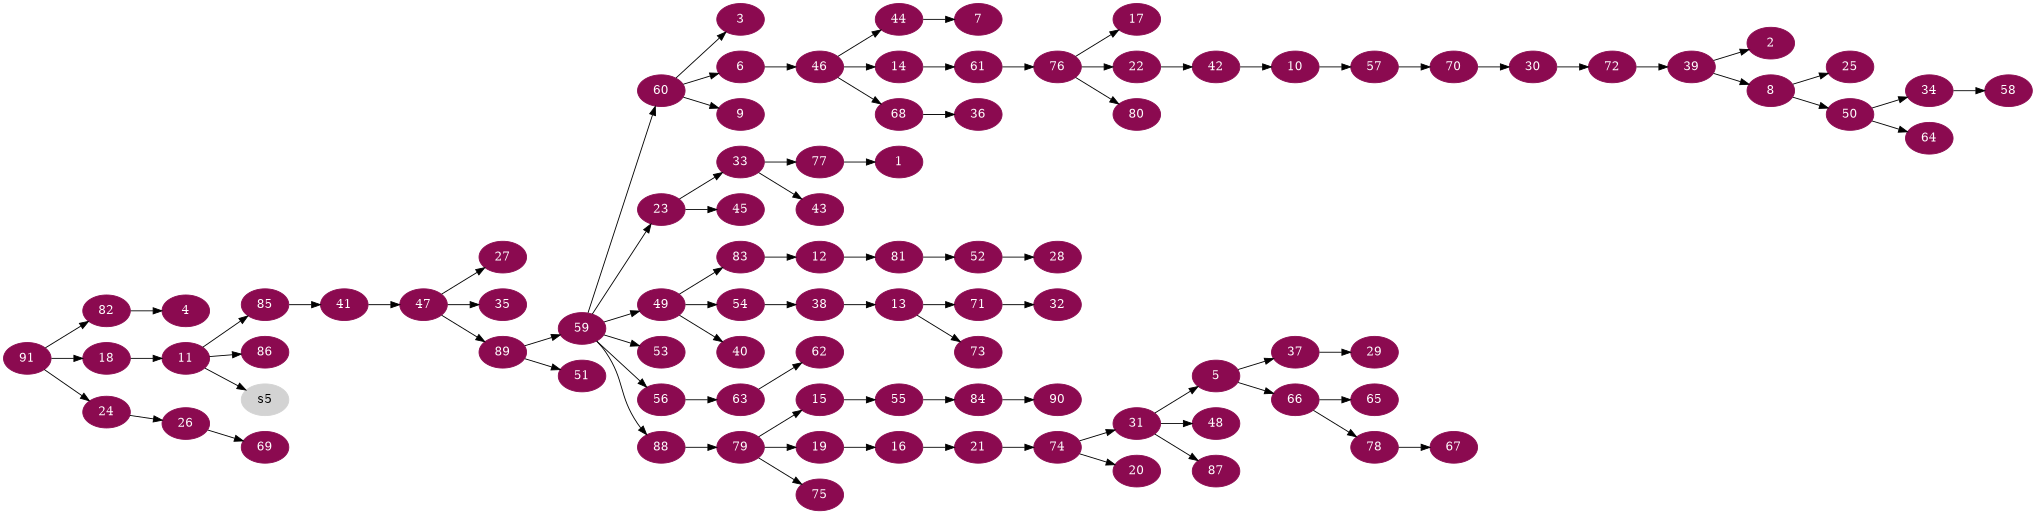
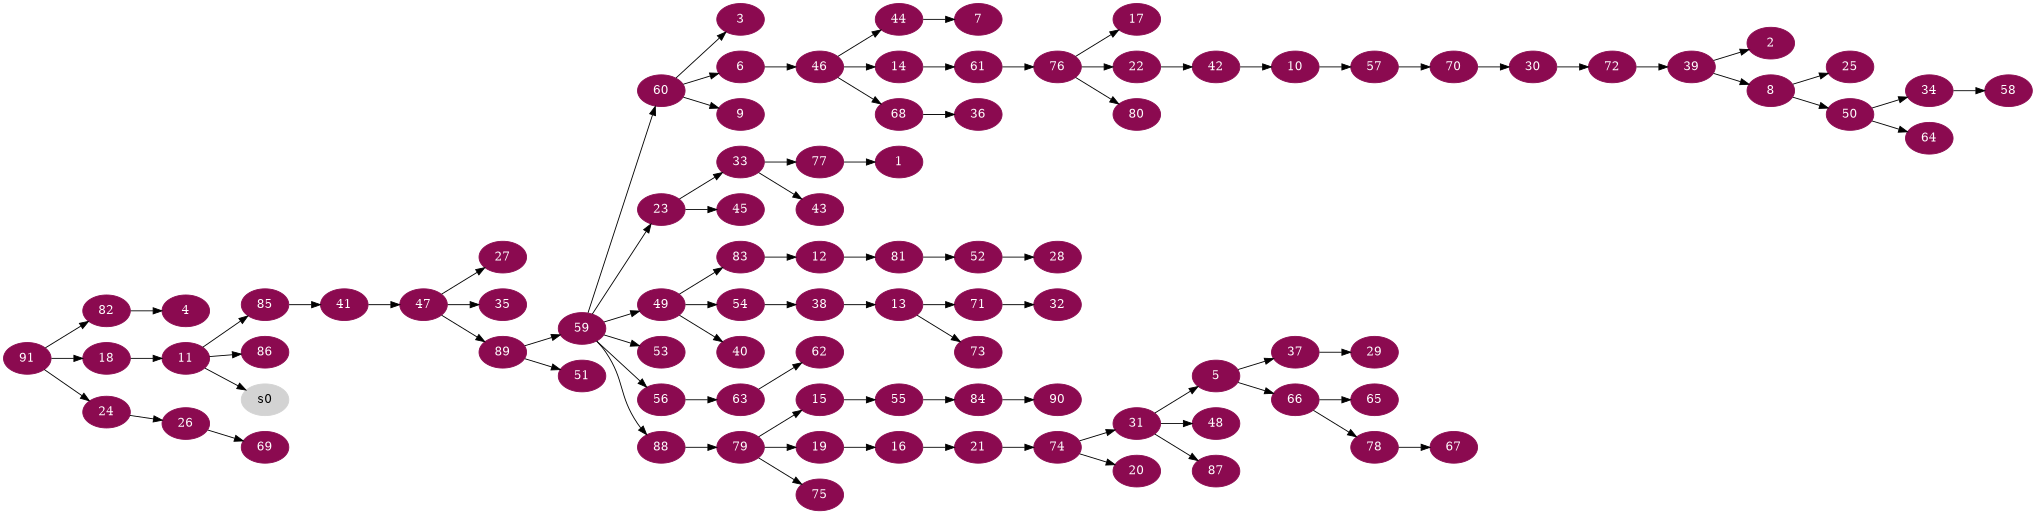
  digraph {
    rankdir=LR
    node [color=deeppink4 fontcolor=white style=filled]
    77
    1
    39
    2
    8
    60
    3
    6
    9
    82
    4
    31
    5
    48
    87
    37
    66
    46
    44
    7
    25
    50
    42
    10
    57
    18
    11
    85
    86
-   s0 [color=lightgrey fontcolor=black label=s5]
+   s0 [color=lightgrey fontcolor=black]
    83
    12
    81
    38
    13
    71
    73
    14
    68
    61
    79
    15
    19
    75
    55
    16
    21
    76
    17
    22
    80
    91
    24
    74
    20
    59
    23
    49
    53
    56
    88
    33
    45
    26
    69
    47
    27
    35
    89
    52
    28
    29
    70
    30
    72
    32
    43
    34
    64
    58
    36
    54
    40
    41
    51
    84
    63
    62
    65
    78
    67
    90
    77 -> 1
    39 -> 2
    39 -> 8
    8 -> 25
    8 -> 50
    60 -> 3
    60 -> 6
    60 -> 9
    6 -> 46
    82 -> 4
    31 -> 5
    31 -> 48
    31 -> 87
    5 -> 37
    5 -> 66
    37 -> 29
    66 -> 65
    66 -> 78
    46 -> 44
    46 -> 14
    46 -> 68
    44 -> 7
    50 -> 34
    50 -> 64
    42 -> 10
    10 -> 57
    57 -> 70
    18 -> 11
    11 -> 85
    11 -> 86
    11 -> s0
    85 -> 41
    83 -> 12
    12 -> 81
    81 -> 52
    38 -> 13
    13 -> 71
    13 -> 73
    71 -> 32
    14 -> 61
    68 -> 36
    61 -> 76
    79 -> 15
    79 -> 19
    79 -> 75
    15 -> 55
    19 -> 16
    55 -> 84
    16 -> 21
    21 -> 74
    76 -> 17
    76 -> 22
    76 -> 80
    22 -> 42
    91 -> 82
    91 -> 18
    91 -> 24
    24 -> 26
    74 -> 31
    74 -> 20
    59 -> 60
    59 -> 23
    59 -> 49
    59 -> 53
    59 -> 56
    59 -> 88
    23 -> 33
    23 -> 45
    49 -> 83
    49 -> 54
    49 -> 40
    56 -> 63
    88 -> 79
    33 -> 77
    33 -> 43
    26 -> 69
    47 -> 27
    47 -> 35
    47 -> 89
    89 -> 59
    89 -> 51
    52 -> 28
    70 -> 30
    30 -> 72
    72 -> 39
    34 -> 58
    54 -> 38
    41 -> 47
    84 -> 90
    63 -> 62
    78 -> 67
  }
